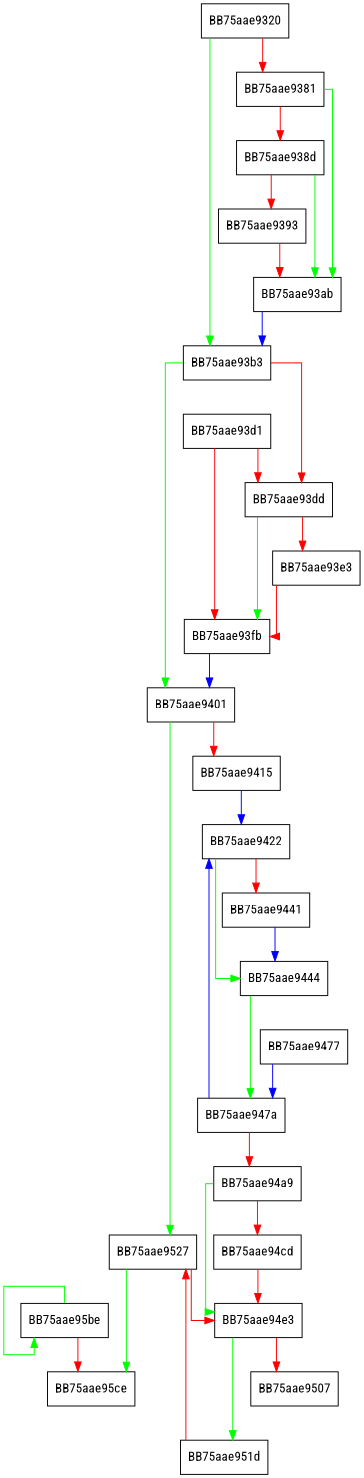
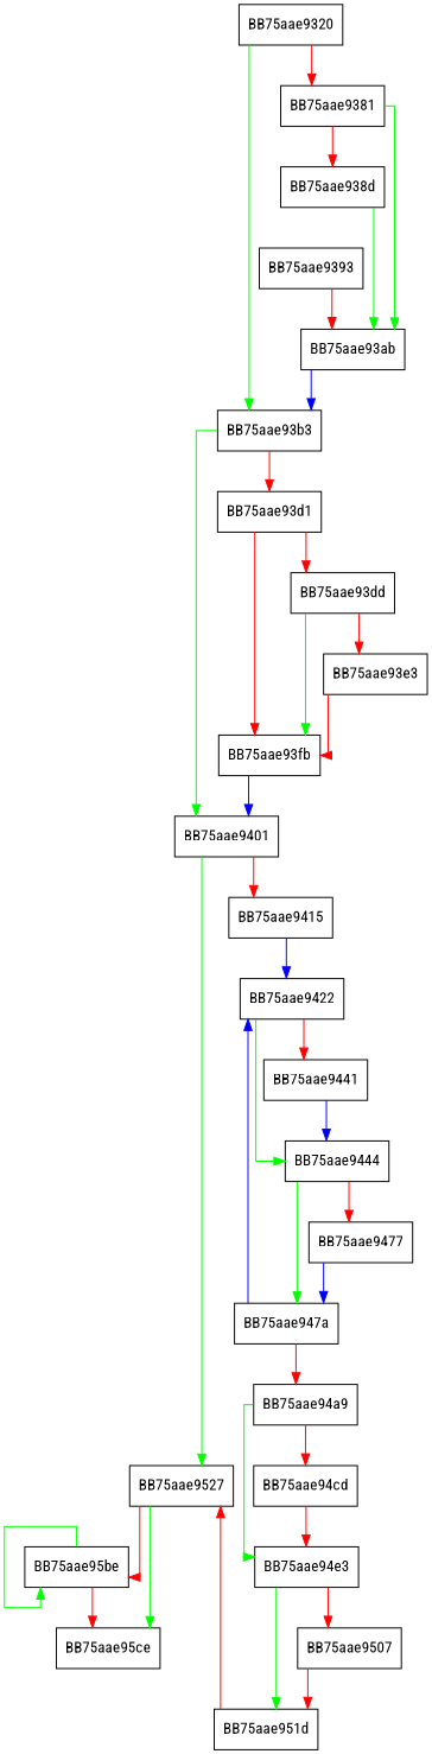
  digraph {
    fontname="Roboto Condensed"
    splines=ortho
    node [fontname="Roboto Condensed" shape=box]
    edge [color=red fontname="Roboto Condensed"]
    BB75aae9320
    BB75aae93b3
    BB75aae9381
    n4 [label=BB75aae9401]
    BB75aae93d1
    BB75aae93ab
    BB75aae938d
    BB75aae9527
    BB75aae9415
    BB75aae93fb
    BB75aae93dd
    BB75aae9393
    BB75aae95ce
    BB75aae95be
    BB75aae9422
    BB75aae93e3
    BB75aae9444
    BB75aae9441
    BB75aae947a
    BB75aae9477
    BB75aae94a9
    BB75aae94e3
    BB75aae94cd
    BB75aae951d
    BB75aae9507
    BB75aae9320 -> BB75aae93b3 [color=green]
    BB75aae9320 -> BB75aae9381
    BB75aae93b3 -> n4 [color=green]
-   BB75aae93b3 -> BB75aae93dd
+   BB75aae93b3 -> BB75aae93d1
    BB75aae9381 -> BB75aae93ab [color=green]
    BB75aae9381 -> BB75aae938d
    n4 -> BB75aae9527 [color=green]
    n4 -> BB75aae9415
    BB75aae93d1 -> BB75aae93fb
    BB75aae93d1 -> BB75aae93dd
    BB75aae93ab -> BB75aae93b3 [color=blue]
    BB75aae938d -> BB75aae93ab [color=green]
-   BB75aae938d -> BB75aae9393
    BB75aae9527 -> BB75aae95ce [color=green]
-   BB75aae9527 -> BB75aae94e3
+   BB75aae9527 -> BB75aae95be
    BB75aae9415 -> BB75aae9422 [color=blue]
    BB75aae93fb -> n4 [color=blue]
    BB75aae93dd -> BB75aae93fb [color=green]
    BB75aae93dd -> BB75aae93e3
    BB75aae9393 -> BB75aae93ab
    BB75aae95be -> BB75aae95ce
    BB75aae95be -> BB75aae95be [color=green]
    BB75aae9422 -> BB75aae9444 [color=green]
    BB75aae9422 -> BB75aae9441
    BB75aae93e3 -> BB75aae93fb
    BB75aae9444 -> BB75aae947a [color=green]
+   BB75aae9444 -> BB75aae9477
    BB75aae9441 -> BB75aae9444 [color=blue]
    BB75aae947a -> BB75aae9422 [color=blue]
    BB75aae947a -> BB75aae94a9
    BB75aae9477 -> BB75aae947a [color=blue]
    BB75aae94a9 -> BB75aae94e3 [color=green]
    BB75aae94a9 -> BB75aae94cd
    BB75aae94e3 -> BB75aae951d [color=green]
    BB75aae94e3 -> BB75aae9507
    BB75aae94cd -> BB75aae94e3
    BB75aae951d -> BB75aae9527
+   BB75aae9507 -> BB75aae951d
  }
